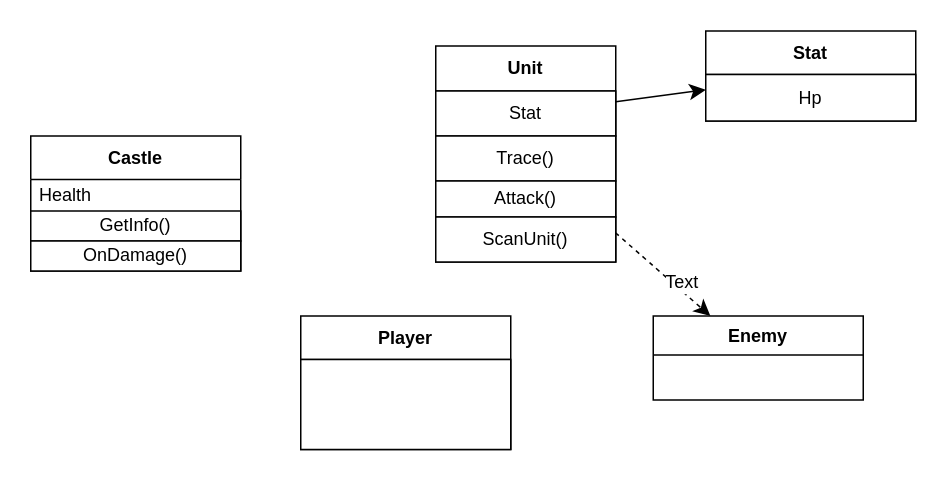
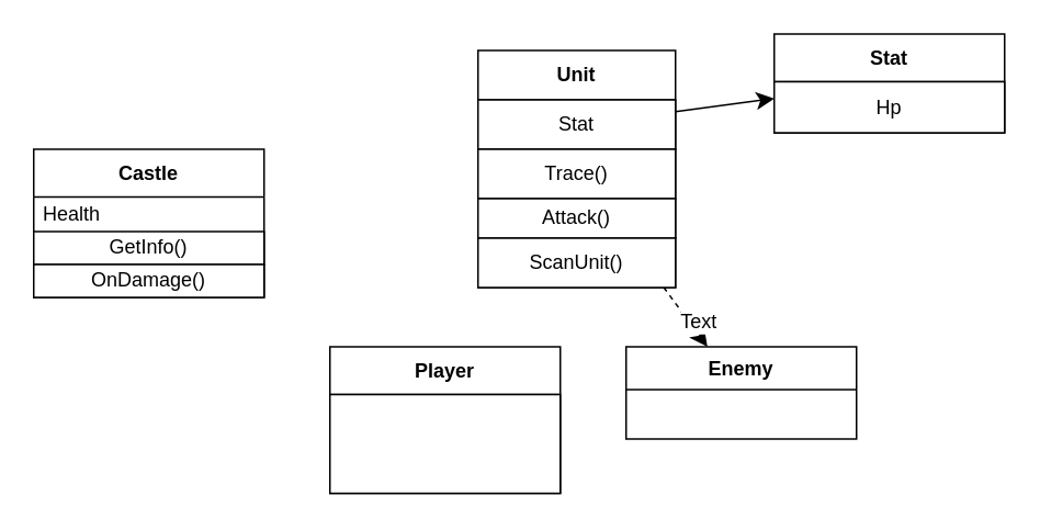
  <mxCell id="0" />
  <mxCell id="1" parent="0" />
  <mxCell id="2" value="Castle" style="swimlane;fontStyle=1;align=center;verticalAlign=middle;childLayout=stackLayout;horizontal=1;startSize=29;horizontalStack=0;resizeParent=1;resizeParentMax=0;resizeLast=0;collapsible=0;marginBottom=0;html=1;whiteSpace=wrap;" parent="1" vertex="1"><mxGeometry x="20" y="90" width="140" height="90" as="geometry" /></mxCell>
  <mxCell id="3" value="Health" style="text;html=1;strokeColor=none;fillColor=none;align=left;verticalAlign=middle;spacingLeft=4;spacingRight=4;overflow=hidden;rotatable=0;points=[[0,0.5],[1,0.5]];portConstraint=eastwest;whiteSpace=wrap;" parent="2" vertex="1"><mxGeometry y="29" width="140" height="21" as="geometry" /></mxCell>
  <mxCell id="4" value="GetInfo()" style="whiteSpace=wrap;html=1;" vertex="1" parent="2"><mxGeometry y="50" width="140" height="20" as="geometry" /></mxCell>
  <mxCell id="5" value="OnDamage()" style="whiteSpace=wrap;html=1;" vertex="1" parent="2"><mxGeometry y="70" width="140" height="20" as="geometry" /></mxCell>
- <mxCell id="6" value="Enemy" style="swimlane;fontStyle=1;align=center;verticalAlign=top;childLayout=stackLayout;horizontal=1;startSize=26;horizontalStack=0;resizeParent=1;resizeParentMax=0;resizeLast=0;collapsible=1;marginBottom=0;whiteSpace=wrap;html=1;" vertex="1" parent="1"><mxGeometry x="435" y="210" width="140" height="56" as="geometry" /></mxCell>
+ <mxCell id="6" value="Enemy" style="swimlane;fontStyle=1;align=center;verticalAlign=top;childLayout=stackLayout;horizontal=1;startSize=26;horizontalStack=0;resizeParent=1;resizeParentMax=0;resizeLast=0;collapsible=1;marginBottom=0;whiteSpace=wrap;html=1;" vertex="1" parent="1"><mxGeometry x="380" y="210" width="140" height="56" as="geometry" /></mxCell>
  <mxCell id="7" value="Unit" style="swimlane;fontStyle=1;align=center;verticalAlign=middle;childLayout=stackLayout;horizontal=1;startSize=30;horizontalStack=0;resizeParent=1;resizeParentMax=0;resizeLast=0;collapsible=0;marginBottom=0;html=1;whiteSpace=wrap;" vertex="1" parent="1"><mxGeometry x="290" y="30" width="120" height="144" as="geometry" /></mxCell>
  <mxCell id="8" value="Stat" style="whiteSpace=wrap;html=1;" vertex="1" parent="7"><mxGeometry y="30" width="120" height="30" as="geometry" /></mxCell>
  <mxCell id="9" value="Trace()" style="whiteSpace=wrap;html=1;" vertex="1" parent="7"><mxGeometry y="60" width="120" height="30" as="geometry" /></mxCell>
  <mxCell id="10" value="Attack()" style="whiteSpace=wrap;html=1;" vertex="1" parent="7"><mxGeometry y="90" width="120" height="24" as="geometry" /></mxCell>
  <mxCell id="11" value="ScanUnit()" style="whiteSpace=wrap;html=1;" vertex="1" parent="7"><mxGeometry y="114" width="120" height="30" as="geometry" /></mxCell>
  <mxCell id="12" style="edgeStyle=none;curved=1;rounded=0;orthogonalLoop=1;jettySize=auto;html=1;fontSize=12;startSize=8;endSize=8;dashed=1;" edge="1" parent="1" source="7" target="6"><mxGeometry relative="1" as="geometry"><mxPoint x="460" y="230" as="targetPoint" /></mxGeometry></mxCell>
  <mxCell id="13" value="Text" style="edgeLabel;html=1;align=center;verticalAlign=middle;resizable=0;points=[];fontSize=12;" vertex="1" connectable="0" parent="12"><mxGeometry x="0.318" y="4" relative="1" as="geometry"><mxPoint as="offset" /></mxGeometry></mxCell>
  <mxCell id="14" value="Player" style="swimlane;fontStyle=1;align=center;verticalAlign=middle;childLayout=stackLayout;horizontal=1;startSize=29;horizontalStack=0;resizeParent=1;resizeParentMax=0;resizeLast=0;collapsible=0;marginBottom=0;html=1;whiteSpace=wrap;" vertex="1" parent="1"><mxGeometry x="200" y="210" width="140" height="89" as="geometry" /></mxCell>
  <mxCell id="15" value="" style="whiteSpace=wrap;html=1;" vertex="1" parent="14"><mxGeometry y="29" width="140" height="60" as="geometry" /></mxCell>
  <mxCell id="16" value="Stat" style="swimlane;fontStyle=1;align=center;verticalAlign=middle;childLayout=stackLayout;horizontal=1;startSize=29;horizontalStack=0;resizeParent=1;resizeParentMax=0;resizeLast=0;collapsible=0;marginBottom=0;html=1;whiteSpace=wrap;" vertex="1" parent="1"><mxGeometry x="470" y="20" width="140" height="60" as="geometry" /></mxCell>
  <mxCell id="17" value="Hp" style="whiteSpace=wrap;html=1;" vertex="1" parent="16"><mxGeometry y="29" width="140" height="31" as="geometry" /></mxCell>
  <mxCell id="18" style="edgeStyle=none;curved=1;rounded=0;orthogonalLoop=1;jettySize=auto;html=1;fontSize=12;startSize=8;endSize=8;" edge="1" parent="1" source="8" target="16"><mxGeometry relative="1" as="geometry" /></mxCell>
